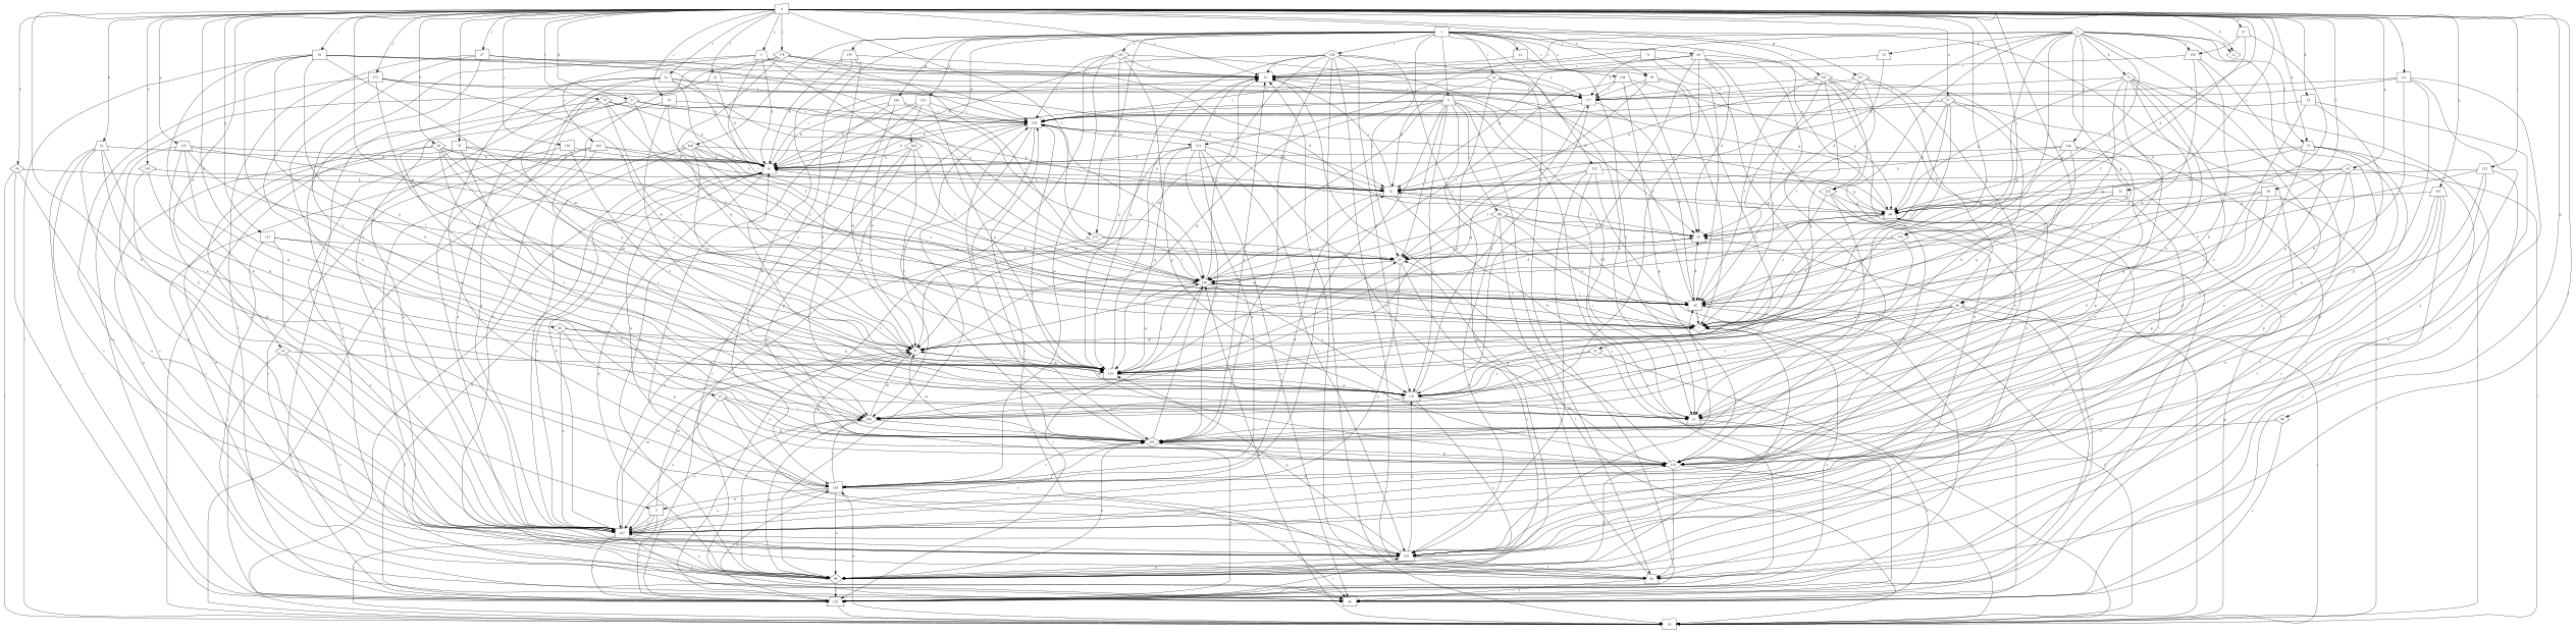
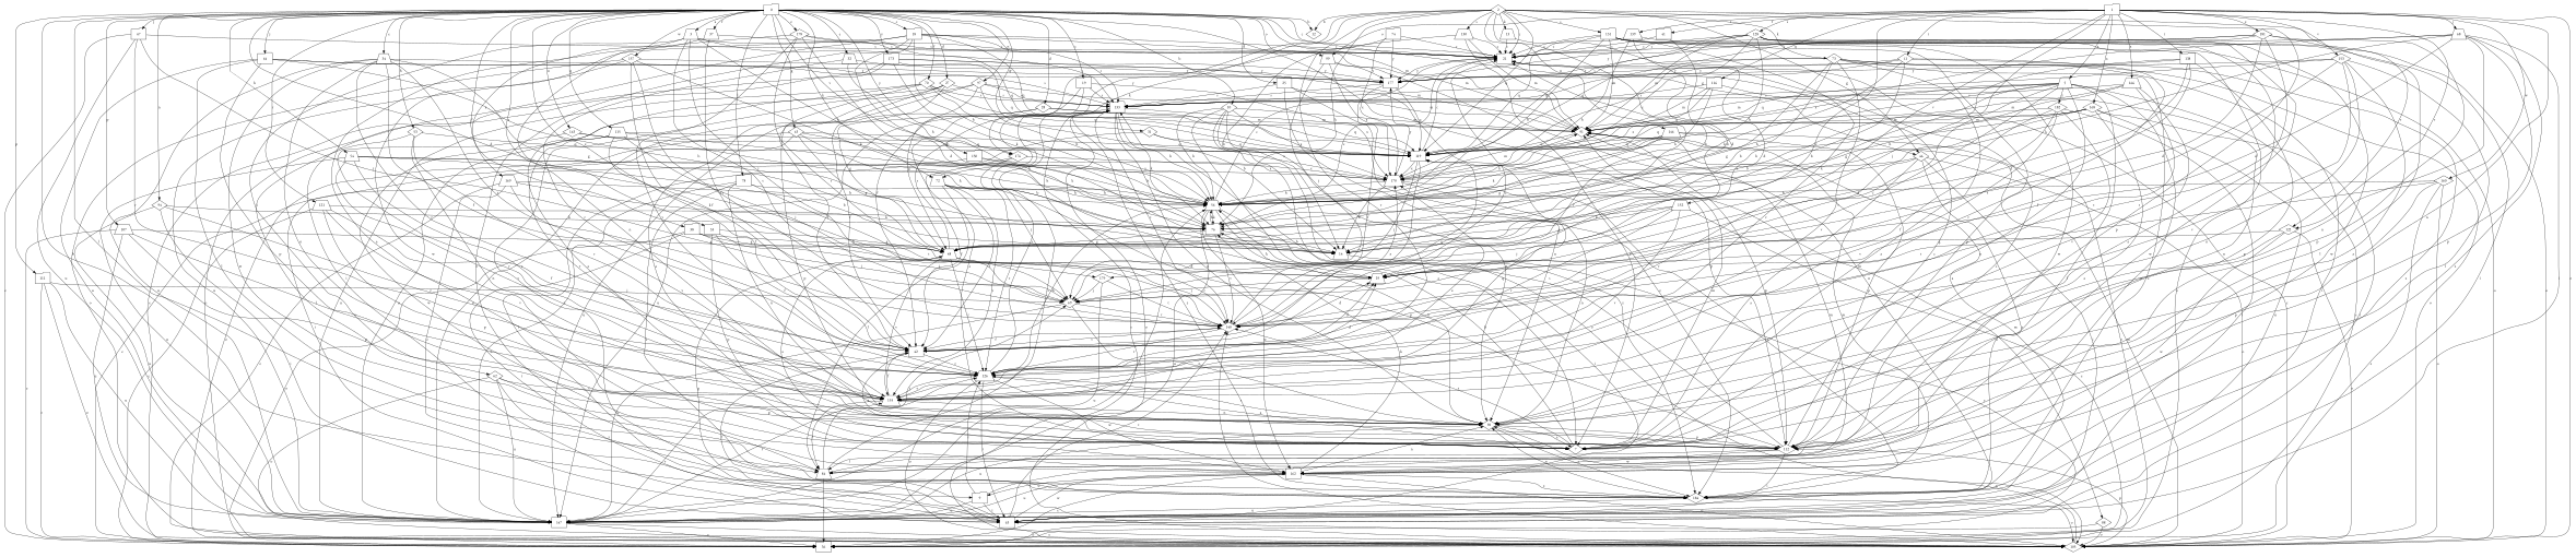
  strict digraph {
    fontname="EB Garamond"
    node [fontname="EB Garamond" shape=diamond]
    edge [fontname="EB Garamond"]
    0 [shape=folder]
    3 [shape=trapezium]
    9 [shape=folder]
    10
    12
    18 [shape=folder]
    19 [shape=folder]
    21 [shape=folder]
    25 [shape=folder]
    27
    28
    29 [shape=trapezium]
    31
    32 [shape=trapezium]
    33 [shape=folder]
    34 [shape=trapezium]
    37 [shape=trapezium]
    38 [shape=folder]
    n19 [label=70]
    43
    46
    53
    54 [shape=trapezium]
    64 [shape=folder]
    67 [shape=folder]
    72 [shape=trapezium]
    78 [shape=folder]
    84 [shape=trapezium]
    88
    91
    94
    97
    99 [shape=trapezium]
    107 [shape=trapezium]
    111 [shape=folder]
    115 [shape=trapezium]
    121 [shape=trapezium]
    143
    150 [shape=folder]
    157
    173 [shape=folder]
    176
    178
    179
    69
    56 [shape=trapezium]
    62
    133 [shape=folder]
    140
    169 [shape=trapezium]
    63 [shape=folder]
    126 [shape=trapezium]
    147 [shape=folder]
    98
    105
    170 [shape=trapezium]
    7
    184
    119 [shape=folder]
    14 [shape=trapezium]
    162 [shape=folder]
    177 [shape=folder]
    112
    42 [shape=folder]
    48 [shape=trapezium]
    76 [shape=folder]
    155 [shape=trapezium]
    36 [shape=folder]
    1 [shape=folder]
    5 [shape=trapezium]
    41 [shape=folder]
    61
    68 [shape=trapezium]
    116 [shape=folder]
    122
    128
-   138 [shape=trapezium]
+   138 [shape=folder]
    139 [shape=trapezium]
    152 [shape=trapezium]
    153
    160
    166 [shape=trapezium]
    168
    181
    182
    2
    13 [shape=trapezium]
    73
    130 [shape=trapezium]
    131 [shape=folder]
    146 [shape=trapezium]
    74 [shape=folder]
    0 -> 3 [label=a]
    0 -> 9 [label=b]
    0 -> 10 [label=b]
    0 -> 12 [label=b]
    0 -> 18 [label=c]
    0 -> 19 [label=c]
    0 -> 21 [label=c]
    0 -> 25 [label=d]
    0 -> 27 [label=d]
    0 -> 28 [label=d]
    0 -> 29 [label=d]
    0 -> 31 [label=e]
    0 -> 32 [label=e]
    0 -> 33 [label=e]
    0 -> 34 [label=e]
    0 -> 37 [label=f]
    0 -> 38 [label=f]
    0 -> n19 [label=f]
    0 -> 43 [label=g]
    0 -> 46 [label=g]
    0 -> 53 [label=h]
    0 -> 54 [label=h]
    0 -> 64 [label=j]
    0 -> 67 [label=j]
    0 -> 72 [label=k]
    0 -> 78 [label=l]
    0 -> 84 [label=l]
    0 -> 88 [label=m]
    0 -> 91 [label=m]
    0 -> 94 [label=n]
    0 -> 97 [label=n]
    0 -> 99 [label=o]
    0 -> 107 [label=p]
    0 -> 111 [label=p]
    0 -> 115 [label=q]
    0 -> 121 [label=r]
    0 -> 143 [label=u]
    0 -> 150 [label=v]
    0 -> 157 [label=w]
    0 -> 173 [label=y]
    0 -> 176 [label=y]
    0 -> 178 [label=z]
    0 -> 179 [label=z]
    3 -> 21 [label=c]
    3 -> 69 [label=j]
    3 -> 56 [label=h]
    3 -> 62 [label=i]
    3 -> 133 [label=s]
    3 -> 140 [label=t]
    3 -> 169 [label=x]
    9 -> 91 [label=m]
    9 -> 63 [label=i]
    9 -> 126 [label=r]
    9 -> 147 [label=u]
    10 -> 91 [label=m]
    10 -> 56 [label=h]
    10 -> 98 [label=n]
    10 -> 105 [label=o]
    10 -> 170 [label=x]
    10 -> 7 [label=a]
    10 -> 184 [label=z]
    18 -> 21 [label=c]
    18 -> 91 [label=m]
    18 -> 56 [label=h]
    18 -> 133 [label=s]
    18 -> 63 [label=i]
    18 -> 184 [label=z]
    18 -> 119 [label=q]
    18 -> 14 [label=b]
    18 -> 162 [label=w]
    19 -> 133 [label=s]
    19 -> 147 [label=u]
    19 -> 170 [label=x]
    19 -> 7 [label=a]
    21 -> 177 [label=y]
    25 -> 133 [label=s]
    25 -> 98 [label=n]
    25 -> 184 [label=z]
    25 -> 112 [label=p]
    27 -> 133 [label=s]
    27 -> 63 [label=i]
    27 -> 147 [label=u]
    27 -> 42 [label=f]
    27 -> 48 [label=g]
    28 -> 91 [label=m]
    28 -> 147 [label=u]
    28 -> 119 [label=q]
    28 -> 112 [label=p]
    29 -> 69 [label=j]
    29 -> 76 [label=k]
    31 -> 63 [label=i]
    31 -> 170 [label=x]
    31 -> 119 [label=q]
    32 -> 56 [label=h]
    32 -> 126 [label=r]
    32 -> 177 [label=y]
    33 -> 69 [label=j]
    33 -> 112 [label=p]
    33 -> 42 [label=f]
    33 -> 48 [label=g]
    34 -> 140 [label=t]
    34 -> 126 [label=r]
    34 -> 147 [label=u]
    34 -> 98 [label=n]
    34 -> 162 [label=w]
    34 -> 177 [label=y]
    34 -> 42 [label=f]
    34 -> 48 [label=g]
-   37 -> 130 [label=c]
+   37 -> 21 [label=c]
    37 -> 7 [label=a]
    37 -> 42 [label=f]
    38 -> 69 [label=j]
    38 -> 63 [label=i]
    38 -> 105 [label=o]
    38 -> 14 [label=b]
    38 -> 48 [label=g]
    n19 -> 56 [label=h]
    n19 -> 133 [label=s]
    n19 -> 147 [label=u]
    n19 -> 7 [label=a]
    n19 -> 119 [label=q]
    n19 -> 42 [label=f]
    43 -> 63 [label=i]
    43 -> 105 [label=o]
    43 -> 119 [label=q]
    43 -> 14 [label=b]
    43 -> 48 [label=g]
    43 -> 76 [label=k]
    46 -> 63 [label=i]
    46 -> 126 [label=r]
    46 -> 105 [label=o]
    46 -> 170 [label=x]
    46 -> 7 [label=a]
    46 -> 184 [label=z]
    53 -> 84 [label=l]
    53 -> 126 [label=r]
    53 -> 98 [label=n]
    53 -> 119 [label=q]
    54 -> 56 [label=h]
    54 -> 126 [label=r]
    54 -> 147 [label=u]
    54 -> 170 [label=x]
    54 -> 14 [label=b]
    54 -> 155 [label=v]
    64 -> 84 [label=l]
    64 -> 133 [label=s]
    64 -> 147 [label=u]
    64 -> 14 [label=b]
    64 -> 177 [label=y]
    64 -> 112 [label=p]
    67 -> 21 [label=c]
    67 -> 69 [label=j]
    67 -> 126 [label=r]
    67 -> 147 [label=u]
    67 -> 36 [label=e]
    72 -> 84 [label=l]
    72 -> 56 [label=h]
    72 -> 126 [label=r]
    72 -> 112 [label=p]
    72 -> 42 [label=f]
    72 -> 155 [label=v]
    78 -> 56 [label=h]
    78 -> 140 [label=t]
    78 -> 147 [label=u]
    78 -> 98 [label=n]
    78 -> 184 [label=z]
    84 -> 21 [label=c]
    84 -> 69 [label=j]
    84 -> 133 [label=s]
    84 -> 36 [label=e]
    88 -> 105 [label=o]
    88 -> 36 [label=e]
    91 -> 119 [label=q]
    91 -> 112 [label=p]
    94 -> 63 [label=i]
    94 -> 126 [label=r]
    94 -> 147 [label=u]
    94 -> 76 [label=k]
    97 -> 91 [label=m]
    97 -> 133 [label=s]
    97 -> 147 [label=u]
    97 -> 7 [label=a]
    97 -> 14 [label=b]
    97 -> 48 [label=g]
    99 -> 69 [label=j]
    99 -> 170 [label=x]
    99 -> 7 [label=a]
    99 -> 177 [label=y]
    107 -> 147 [label=u]
    107 -> 112 [label=p]
    107 -> 48 [label=g]
    107 -> 155 [label=v]
    107 -> 36 [label=e]
    111 -> 69 [label=j]
    111 -> 147 [label=u]
    111 -> 105 [label=o]
    111 -> 36 [label=e]
    115 -> 69 [label=j]
    115 -> 56 [label=h]
    115 -> 119 [label=q]
    115 -> 162 [label=w]
    115 -> 42 [label=f]
    115 -> 155 [label=v]
    121 -> 112 [label=p]
    121 -> 42 [label=f]
    121 -> 76 [label=k]
    121 -> 155 [label=v]
    121 -> 36 [label=e]
    143 -> 119 [label=q]
    143 -> 76 [label=k]
    143 -> 155 [label=v]
    150 -> 56 [label=h]
    150 -> 170 [label=x]
    150 -> 36 [label=e]
    157 -> 140 [label=t]
    157 -> 147 [label=u]
    157 -> 105 [label=o]
    157 -> 177 [label=y]
    157 -> 42 [label=f]
    157 -> 76 [label=k]
    173 -> 91 [label=m]
    173 -> 105 [label=o]
    173 -> 119 [label=q]
    173 -> 177 [label=y]
    173 -> 76 [label=k]
    173 -> 36 [label=e]
    176 -> 69 [label=j]
    176 -> 170 [label=x]
    176 -> 42 [label=f]
    178 -> 21 [label=c]
    178 -> 29 [label=d]
    178 -> 140 [label=t]
    178 -> 98 [label=n]
    178 -> 119 [label=q]
    178 -> 155 [label=v]
    179 -> 69 [label=j]
    179 -> 140 [label=t]
    179 -> 147 [label=u]
    69 -> 140 [label=t]
    69 -> 147 [label=u]
    69 -> 98 [label=n]
    56 -> 21 [label=c]
    56 -> 63 [label=i]
    56 -> 147 [label=u]
    56 -> 98 [label=n]
    56 -> 162 [label=w]
    56 -> 76 [label=k]
    62 -> 147 [label=u]
    62 -> 105 [label=o]
    62 -> 184 [label=z]
    62 -> 112 [label=p]
    62 -> 155 [label=v]
-   133 -> 131 [label=m]
+   133 -> 91 [label=m]
    133 -> 56 [label=h]
    133 -> 140 [label=t]
    133 -> 98 [label=n]
    133 -> 105 [label=o]
    133 -> 184 [label=z]
    133 -> 76 [label=k]
    140 -> 21 [label=c]
    140 -> 29 [label=d]
    140 -> 126 [label=r]
    140 -> 170 [label=x]
    140 -> 119 [label=q]
    140 -> 42 [label=f]
    169 -> 56 [label=h]
    169 -> 184 [label=z]
    169 -> 76 [label=k]
    169 -> 155 [label=v]
    169 -> 36 [label=e]
    63 -> 140 [label=t]
    63 -> 162 [label=w]
    63 -> 42 [label=f]
    63 -> 48 [label=g]
    126 -> 29 [label=d]
    126 -> 56 [label=h]
    126 -> 133 [label=s]
    126 -> 63 [label=i]
    126 -> 105 [label=o]
    126 -> 7 [label=a]
    126 -> 162 [label=w]
    126 -> 155 [label=v]
    147 -> 91 [label=m]
    147 -> 56 [label=h]
    147 -> 126 [label=r]
    147 -> 105 [label=o]
    147 -> 155 [label=v]
    147 -> 36 [label=e]
    98 -> 126 [label=r]
    98 -> 147 [label=u]
    98 -> 7 [label=a]
    98 -> 184 [label=z]
    98 -> 112 [label=p]
    105 -> 21 [label=c]
    105 -> 91 [label=m]
    105 -> 133 [label=s]
    105 -> 140 [label=t]
    105 -> 98 [label=n]
    105 -> 112 [label=p]
    170 -> 91 [label=m]
    170 -> 56 [label=h]
    170 -> 98 [label=n]
    170 -> 184 [label=z]
    170 -> 14 [label=b]
    170 -> 177 [label=y]
    7 -> 91 [label=m]
    7 -> 56 [label=h]
    7 -> 140 [label=t]
    184 -> 91 [label=m]
    184 -> 147 [label=u]
    184 -> 98 [label=n]
    184 -> 105 [label=o]
    119 -> 21 [label=c]
    119 -> 69 [label=j]
    119 -> 140 [label=t]
    119 -> 170 [label=x]
    14 -> 36 [label=e]
    162 -> 9 [label=w]
    162 -> 147 [label=u]
    162 -> 98 [label=n]
    162 -> 105 [label=o]
    162 -> 184 [label=z]
    162 -> 76 [label=k]
    162 -> 36 [label=e]
    177 -> 133 [label=s]
    177 -> 119 [label=q]
    177 -> 42 [label=f]
    112 -> 21 [label=c]
    112 -> 84 [label=l]
    112 -> 133 [label=s]
    112 -> 63 [label=i]
    112 -> 162 [label=w]
    42 -> 21 [label=f]
    42 -> 29 [label=d]
    42 -> 140 [label=t]
    42 -> 126 [label=r]
    42 -> 7 [label=a]
    48 -> 29 [label=d]
    48 -> 133 [label=s]
    48 -> 140 [label=t]
    48 -> 126 [label=r]
    48 -> 7 [label=a]
    48 -> 155 [label=v]
    76 -> 21 [label=c]
    76 -> 56 [label=h]
    76 -> 140 [label=t]
    76 -> 14 [label=b]
    76 -> 48 [label=g]
    155 -> 84 [label=l]
    155 -> 98 [label=n]
    155 -> 170 [label=x]
    155 -> 119 [label=q]
    155 -> 42 [label=f]
    1 -> 99 [label=o]
    1 -> 179 [label=z]
    1 -> 69 [label=j]
    1 -> 98 [label=n]
    1 -> 105 [label=o]
    1 -> 5 [label=a]
    1 -> 41 [label=f]
    1 -> 61 [label=i]
    1 -> 68 [label=j]
    1 -> 116 [label=q]
    1 -> 122 [label=r]
    1 -> 128 [label=s]
    1 -> 138 [label=t]
    1 -> 139 [label=t]
    1 -> 152 [label=v]
    1 -> 153 [label=v]
    1 -> 160 [label=w]
    1 -> 166 [label=x]
    1 -> 168 [label=x]
    1 -> 181 [label=z]
    5 -> 84 [label=l]
    5 -> 91 [label=m]
    5 -> 69 [label=j]
    5 -> 56 [label=h]
    5 -> 133 [label=s]
    5 -> 140 [label=t]
    5 -> 98 [label=n]
    5 -> 170 [label=x]
    5 -> 14 [label=b]
    5 -> 162 [label=w]
    5 -> 36 [label=e]
    5 -> 182 [label=z]
    41 -> 21 [label=c]
    41 -> 14 [label=b]
    61 -> 133 [label=s]
    61 -> 126 [label=r]
    61 -> 184 [label=z]
    61 -> 14 [label=b]
    61 -> 177 [label=y]
    61 -> 76 [label=k]
    68 -> 21 [label=c]
    68 -> 29 [label=d]
    68 -> 63 [label=i]
    68 -> 98 [label=n]
    68 -> 170 [label=x]
    68 -> 184 [label=z]
    68 -> 112 [label=p]
    68 -> 76 [label=k]
    116 -> 91 [label=m]
    116 -> 56 [label=h]
    116 -> 133 [label=s]
    116 -> 98 [label=n]
    116 -> 119 [label=q]
    122 -> 105 [label=o]
    122 -> 7 [label=a]
    122 -> 162 [label=w]
    122 -> 48 [label=g]
    128 -> 21 [label=c]
    128 -> 84 [label=l]
    128 -> 91 [label=m]
    128 -> 56 [label=h]
    128 -> 63 [label=i]
    128 -> 105 [label=o]
    128 -> 170 [label=x]
    128 -> 7 [label=a]
    128 -> 119 [label=q]
    128 -> 177 [label=y]
    138 -> 29 [label=d]
    138 -> 140 [label=t]
    138 -> 177 [label=y]
    138 -> 112 [label=p]
    138 -> 48 [label=g]
    139 -> 21 [label=c]
    139 -> 56 [label=h]
    139 -> 14 [label=b]
    139 -> 162 [label=w]
    152 -> 69 [label=j]
    152 -> 126 [label=r]
    152 -> 48 [label=g]
    152 -> 76 [label=k]
    152 -> 155 [label=v]
    152 -> 36 [label=e]
    153 -> 84 [label=l]
    153 -> 98 [label=n]
    153 -> 7 [label=a]
    153 -> 119 [label=q]
    153 -> 177 [label=y]
    153 -> 42 [label=f]
    153 -> 155 [label=v]
    160 -> 56 [label=h]
    160 -> 140 [label=t]
    160 -> 105 [label=o]
    160 -> 112 [label=p]
    160 -> 36 [label=e]
    166 -> 91 [label=m]
    166 -> 56 [label=h]
    166 -> 133 [label=s]
    166 -> 140 [label=t]
    166 -> 155 [label=v]
    168 -> 91 [label=m]
    168 -> 56 [label=h]
    168 -> 63 [label=i]
    168 -> 147 [label=u]
    168 -> 7 [label=a]
    168 -> 119 [label=q]
    168 -> 76 [label=k]
    181 -> 21 [label=c]
    181 -> 29 [label=d]
    181 -> 133 [label=s]
    181 -> 126 [label=r]
    181 -> 119 [label=q]
    181 -> 162 [label=w]
    181 -> 112 [label=p]
    182 -> 29 [label=d]
    182 -> 91 [label=m]
    182 -> 63 [label=i]
    182 -> 7 [label=a]
    182 -> 42 [label=f]
    182 -> 155 [label=v]
    2 -> 12 [label=b]
    2 -> 21 [label=c]
    2 -> 29 [label=d]
    2 -> 46 [label=g]
    2 -> 72 [label=k]
    2 -> 176 [label=y]
    2 -> 119 [label=q]
    2 -> 112 [label=p]
    2 -> 76 [label=k]
    2 -> 155 [label=v]
    2 -> 122 [label=r]
    2 -> 13 [label=k]
    2 -> 73 [label=k]
    2 -> 130 [label=s]
    2 -> 131 [label=s]
    2 -> 146 [label=u]
    13 -> 21 [label=c]
    13 -> 29 [label=d]
    73 -> 63 [label=i]
    73 -> 105 [label=o]
    73 -> 170 [label=x]
    73 -> 7 [label=a]
    73 -> 184 [label=z]
    73 -> 14 [label=b]
    73 -> 177 [label=y]
    73 -> 48 [label=g]
    73 -> 155 [label=v]
    130 -> 21 [label=c]
    130 -> 91 [label=m]
    130 -> 147 [label=u]
    130 -> 14 [label=b]
    131 -> 21 [label=c]
    131 -> 91 [label=m]
    131 -> 56 [label=h]
    131 -> 105 [label=o]
    131 -> 119 [label=q]
    131 -> 162 [label=w]
    131 -> 112 [label=p]
    131 -> 155 [label=v]
    131 -> 36 [label=e]
    146 -> 56 [label=h]
    146 -> 119 [label=q]
    146 -> 112 [label=p]
    146 -> 48 [label=g]
    146 -> 76 [label=k]
    146 -> 36 [label=e]
    74 -> 21 [label=c]
    74 -> 170 [label=x]
    74 -> 177 [label=y]
    74 -> 42 [label=f]
  }
